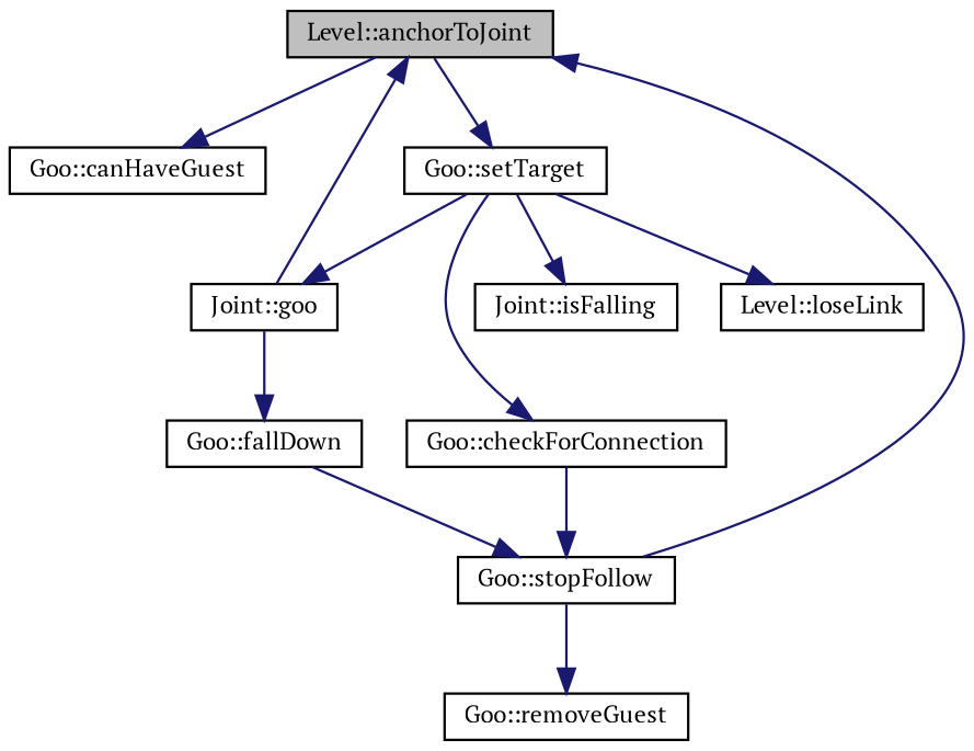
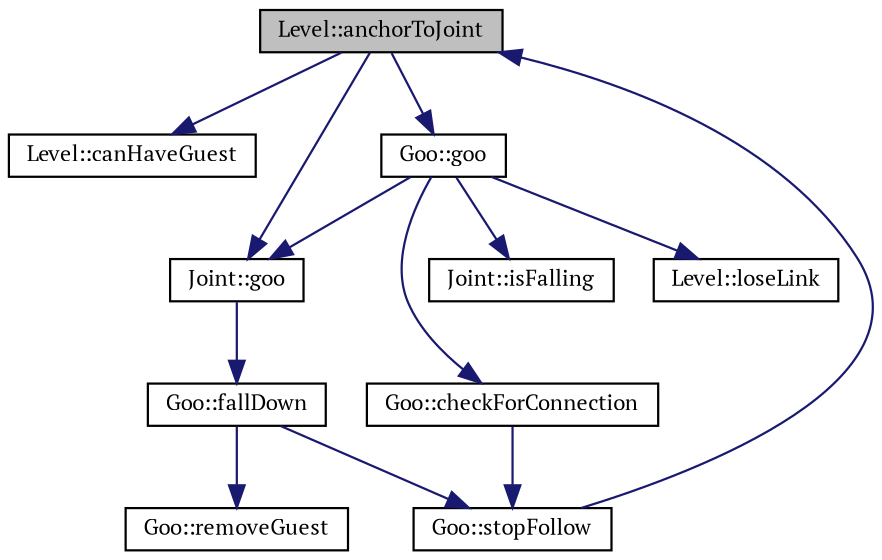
  digraph {
    fontname="PT Serif"
    rankdir=TB
    node [color=black fillcolor=white fontname="PT Serif" fontsize=10 shape=record style=filled]
    edge [color=midnightblue fontname="PT Serif" fontsize=10 labelfontname=Helvetica labelfontsize=10 style=solid]
    n1 [fillcolor=grey75 fontcolor=black height=0.2 label="Level::anchorToJoint" width=0.4]
-   n2 [height=0.2 label="Goo::canHaveGuest" width=0.4]
+   n2 [height=0.2 label="Level::canHaveGuest" width=0.4]
    n3 [height=0.2 label="Joint::goo" width=0.4]
-   n4 [height=0.2 label="Goo::setTarget" width=0.4]
+   n4 [height=0.2 label="Goo::goo" width=0.4]
    n5 [height=0.2 label="Goo::fallDown" width=0.4]
    n6 [height=0.2 label="Goo::checkForConnection" width=0.4]
    n7 [height=0.2 label="Joint::isFalling" width=0.4]
    n8 [height=0.2 label="Level::loseLink" width=0.4]
    n9 [height=0.2 label="Goo::stopFollow" width=0.4]
    n10 [height=0.2 label="Goo::removeGuest" width=0.4]
    n1 -> n2
-   n3 -> n1
+   n1 -> n3
    n1 -> n4
    n3 -> n5
    n4 -> n3
    n4 -> n6
    n4 -> n7
    n4 -> n8
    n5 -> n9
    n6 -> n9
    n9 -> n1
-   n9 -> n10
+   n5 -> n10
  }
